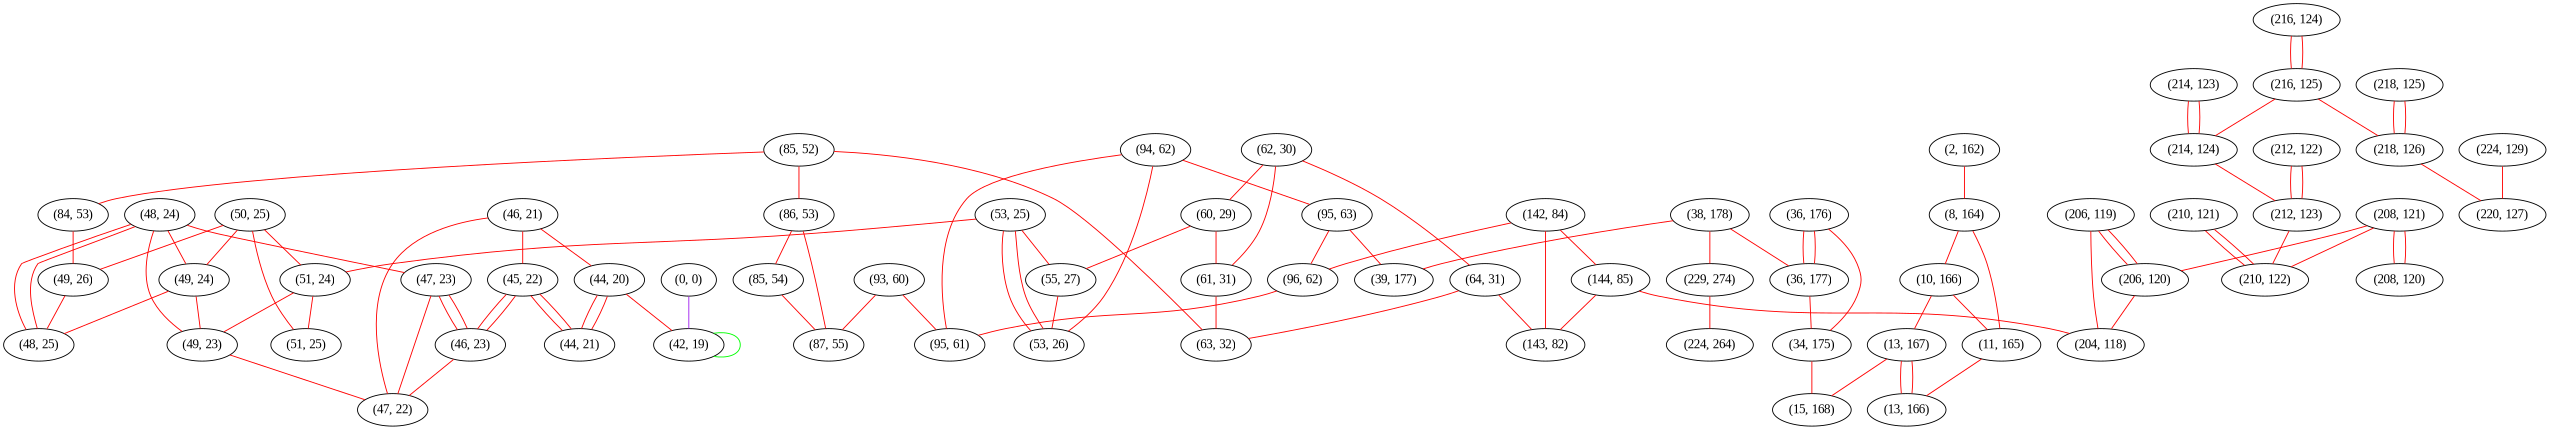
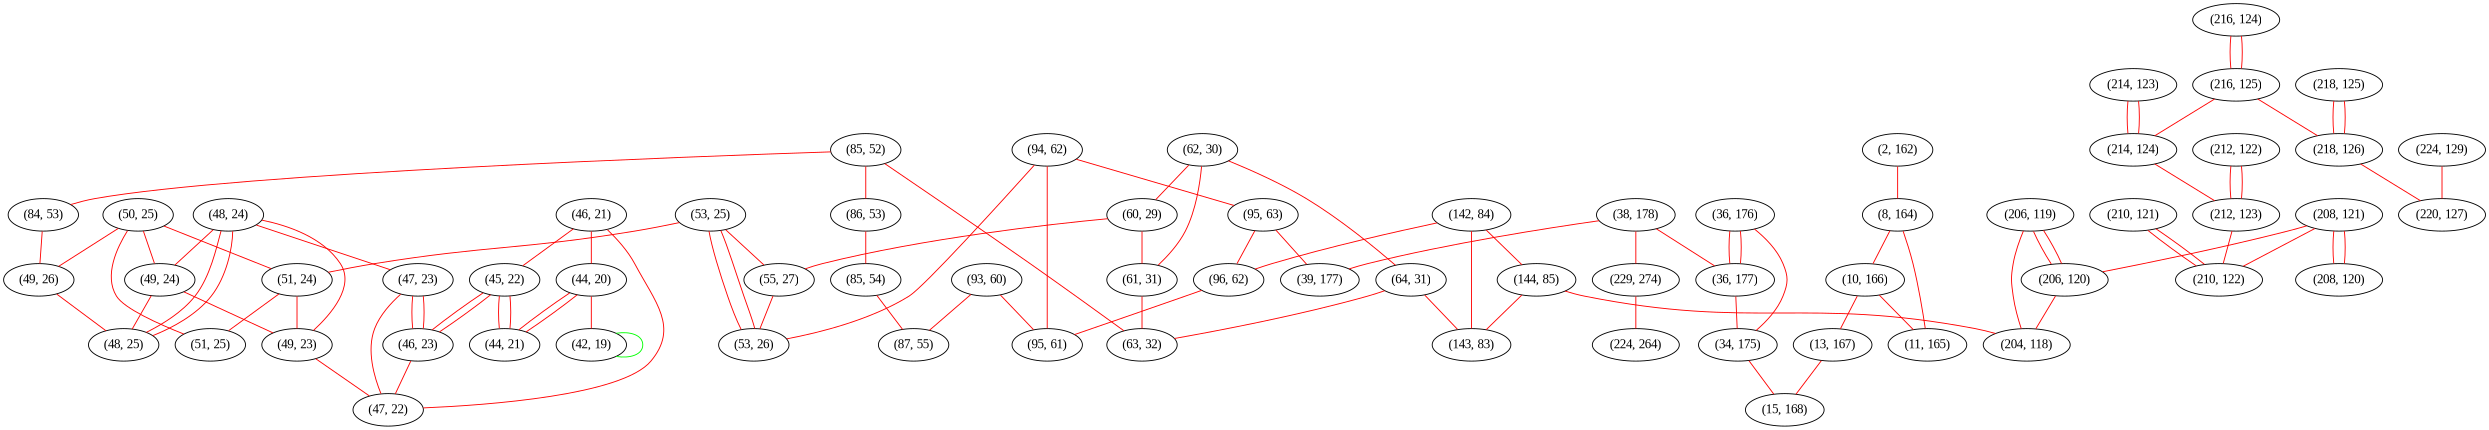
  graph {
    fontname="Liberation Serif"
    node [fontname="Liberation Serif"]
    edge [color=red fontname="Liberation Serif" weight=1]
    "(53, 25)"
    "(51, 24)"
    "(55, 27)"
    "(53, 26)"
    "(51, 25)"
    "(49, 23)"
    "(85, 52)"
    "(84, 53)"
    "(86, 53)"
    "(63, 32)"
    "(49, 26)"
    "(85, 54)"
    "(87, 55)"
    "(38, 178)"
    "(229, 274)"
    "(36, 177)"
    "(39, 177)"
    "(224, 264)"
    "(34, 175)"
    "(50, 25)"
    "(49, 24)"
    "(48, 25)"
    "(218, 125)"
    "(218, 126)"
    "(220, 127)"
    "(2, 162)"
    "(8, 164)"
    "(10, 166)"
    "(11, 165)"
    "(36, 176)"
    "(15, 168)"
-   "(0, 0)"
    "(42, 19)"
    "(62, 30)"
    "(60, 29)"
    "(64, 31)"
    "(61, 31)"
-   "(143, 83)" [label="(143, 82)"]
+   "(143, 83)"
    "(46, 21)"
    "(45, 22)"
    "(44, 20)"
    "(47, 22)"
    "(46, 23)"
    "(44, 21)"
    "(94, 62)"
    "(95, 63)"
    "(95, 61)"
    "(96, 62)"
    "(93, 60)"
    "(208, 121)"
    "(206, 120)"
    "(210, 122)"
    "(208, 120)"
    "(204, 118)"
    "(142, 84)"
    "(144, 85)"
    "(206, 119)"
    "(13, 167)"
-   "(13, 166)"
    "(48, 24)"
    "(47, 23)"
    "(216, 124)"
    "(216, 125)"
    "(214, 124)"
    "(214, 123)"
    "(212, 123)"
    "(224, 129)"
    "(212, 122)"
    "(210, 121)"
    "(53, 25)" -- "(51, 24)"
    "(53, 25)" -- "(55, 27)"
    "(53, 25)" -- "(53, 26)"
    "(53, 25)" -- "(53, 26)"
    "(51, 24)" -- "(51, 25)"
    "(51, 24)" -- "(49, 23)"
    "(55, 27)" -- "(53, 26)"
    "(49, 23)" -- "(47, 22)"
    "(85, 52)" -- "(84, 53)"
    "(85, 52)" -- "(86, 53)"
    "(85, 52)" -- "(63, 32)"
    "(84, 53)" -- "(49, 26)"
    "(86, 53)" -- "(85, 54)"
-   "(86, 53)" -- "(87, 55)"
    "(49, 26)" -- "(48, 25)"
    "(85, 54)" -- "(87, 55)"
    "(38, 178)" -- "(229, 274)"
    "(38, 178)" -- "(36, 177)"
    "(38, 178)" -- "(39, 177)"
    "(229, 274)" -- "(224, 264)"
    "(36, 177)" -- "(34, 175)"
    "(34, 175)" -- "(15, 168)"
    "(50, 25)" -- "(51, 24)"
    "(50, 25)" -- "(51, 25)"
    "(50, 25)" -- "(49, 26)"
    "(50, 25)" -- "(49, 24)"
    "(49, 24)" -- "(49, 23)"
    "(49, 24)" -- "(48, 25)"
    "(218, 125)" -- "(218, 126)"
    "(218, 125)" -- "(218, 126)"
    "(218, 126)" -- "(220, 127)"
    "(2, 162)" -- "(8, 164)"
    "(8, 164)" -- "(10, 166)"
    "(8, 164)" -- "(11, 165)"
    "(10, 166)" -- "(11, 165)"
    "(10, 166)" -- "(13, 167)"
-   "(11, 165)" -- "(13, 166)"
    "(36, 176)" -- "(36, 177)"
    "(36, 176)" -- "(36, 177)"
    "(36, 176)" -- "(34, 175)"
-   "(0, 0)" -- "(42, 19)" [color=purple weight=4]
    "(42, 19)" -- "(42, 19)" [color=green weight=2]
    "(62, 30)" -- "(60, 29)"
    "(62, 30)" -- "(64, 31)"
    "(62, 30)" -- "(61, 31)"
    "(60, 29)" -- "(55, 27)"
    "(60, 29)" -- "(61, 31)"
    "(64, 31)" -- "(63, 32)"
    "(64, 31)" -- "(143, 83)"
    "(61, 31)" -- "(63, 32)"
    "(46, 21)" -- "(45, 22)"
    "(46, 21)" -- "(44, 20)"
    "(46, 21)" -- "(47, 22)"
    "(45, 22)" -- "(46, 23)"
    "(45, 22)" -- "(46, 23)"
    "(45, 22)" -- "(44, 21)"
    "(45, 22)" -- "(44, 21)"
    "(44, 20)" -- "(42, 19)"
    "(44, 20)" -- "(44, 21)"
    "(44, 20)" -- "(44, 21)"
    "(46, 23)" -- "(47, 22)"
    "(94, 62)" -- "(53, 26)"
    "(94, 62)" -- "(95, 63)"
    "(94, 62)" -- "(95, 61)"
    "(95, 63)" -- "(39, 177)"
    "(95, 63)" -- "(96, 62)"
    "(96, 62)" -- "(95, 61)"
    "(93, 60)" -- "(87, 55)"
    "(93, 60)" -- "(95, 61)"
    "(208, 121)" -- "(206, 120)"
    "(208, 121)" -- "(210, 122)"
    "(208, 121)" -- "(208, 120)"
    "(208, 121)" -- "(208, 120)"
    "(206, 120)" -- "(204, 118)"
    "(142, 84)" -- "(143, 83)"
    "(142, 84)" -- "(96, 62)"
    "(142, 84)" -- "(144, 85)"
    "(144, 85)" -- "(143, 83)"
    "(144, 85)" -- "(204, 118)"
    "(206, 119)" -- "(206, 120)"
    "(206, 119)" -- "(206, 120)"
    "(206, 119)" -- "(204, 118)"
    "(13, 167)" -- "(15, 168)"
-   "(13, 167)" -- "(13, 166)"
-   "(13, 167)" -- "(13, 166)"
    "(48, 24)" -- "(49, 23)"
    "(48, 24)" -- "(49, 24)"
    "(48, 24)" -- "(48, 25)"
    "(48, 24)" -- "(48, 25)"
    "(48, 24)" -- "(47, 23)"
    "(47, 23)" -- "(47, 22)"
    "(47, 23)" -- "(46, 23)"
    "(47, 23)" -- "(46, 23)"
    "(216, 124)" -- "(216, 125)"
    "(216, 124)" -- "(216, 125)"
    "(216, 125)" -- "(218, 126)"
    "(216, 125)" -- "(214, 124)"
    "(214, 124)" -- "(212, 123)"
    "(214, 123)" -- "(214, 124)"
    "(214, 123)" -- "(214, 124)"
    "(212, 123)" -- "(210, 122)"
    "(224, 129)" -- "(220, 127)"
    "(212, 122)" -- "(212, 123)"
    "(212, 122)" -- "(212, 123)"
    "(210, 121)" -- "(210, 122)"
    "(210, 121)" -- "(210, 122)"
  }
